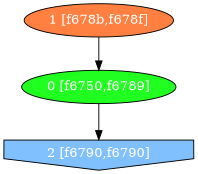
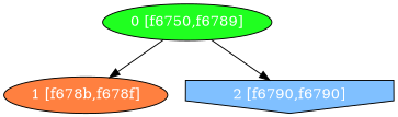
  digraph {
    node [fontcolor="#ffffff" shape=oval style=filled]
    n1 [fillcolor="#20FF20" label="0 [f6750,f6789]"]
    n2 [fillcolor="#FF8040" label="1 [f678b,f678f]"]
    n3 [fillcolor="#80C0FF" label="2 [f6790,f6790]" shape=invhouse]
-   n2 -> n1
+   n1 -> n2
    n1 -> n3
  }
